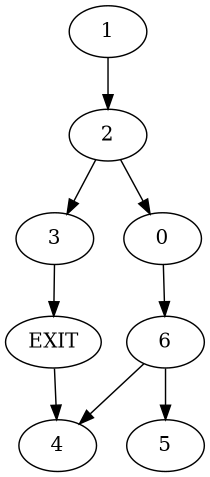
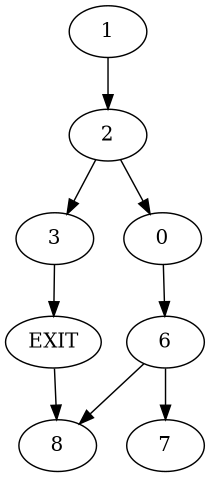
  digraph {
    1
    2
    n3 [label=EXIT]
-   8 [label=4]
+   8
    3
    n6 [label=0]
    6
-   7 [label=5]
+   7
    1 -> 2
    2 -> 3
    2 -> n6
    n3 -> 8
    3 -> n3
    n6 -> 6
    6 -> 8
    6 -> 7
  }
